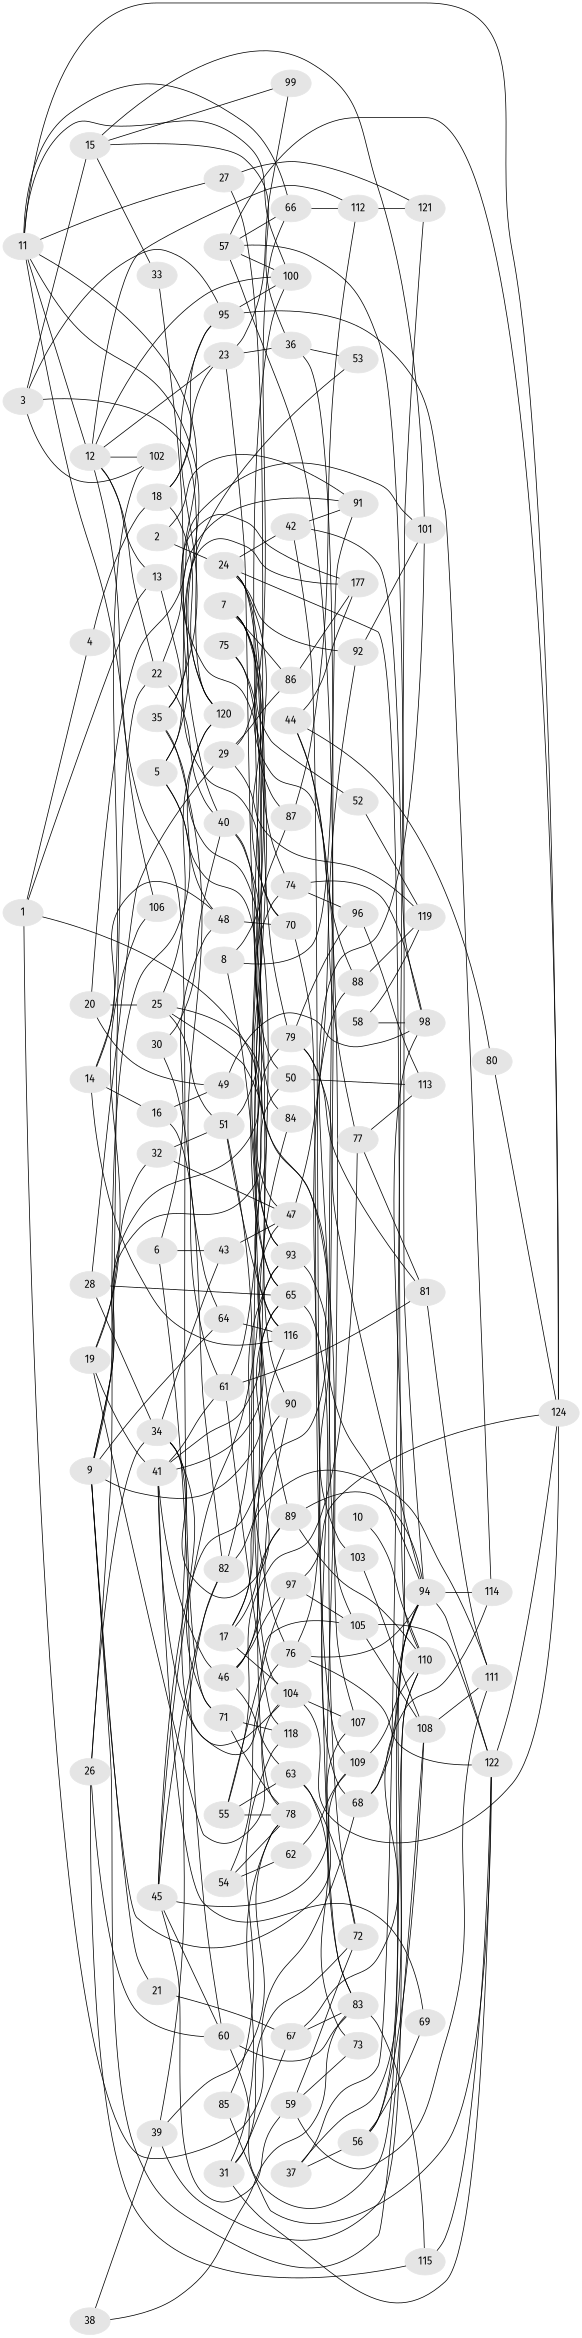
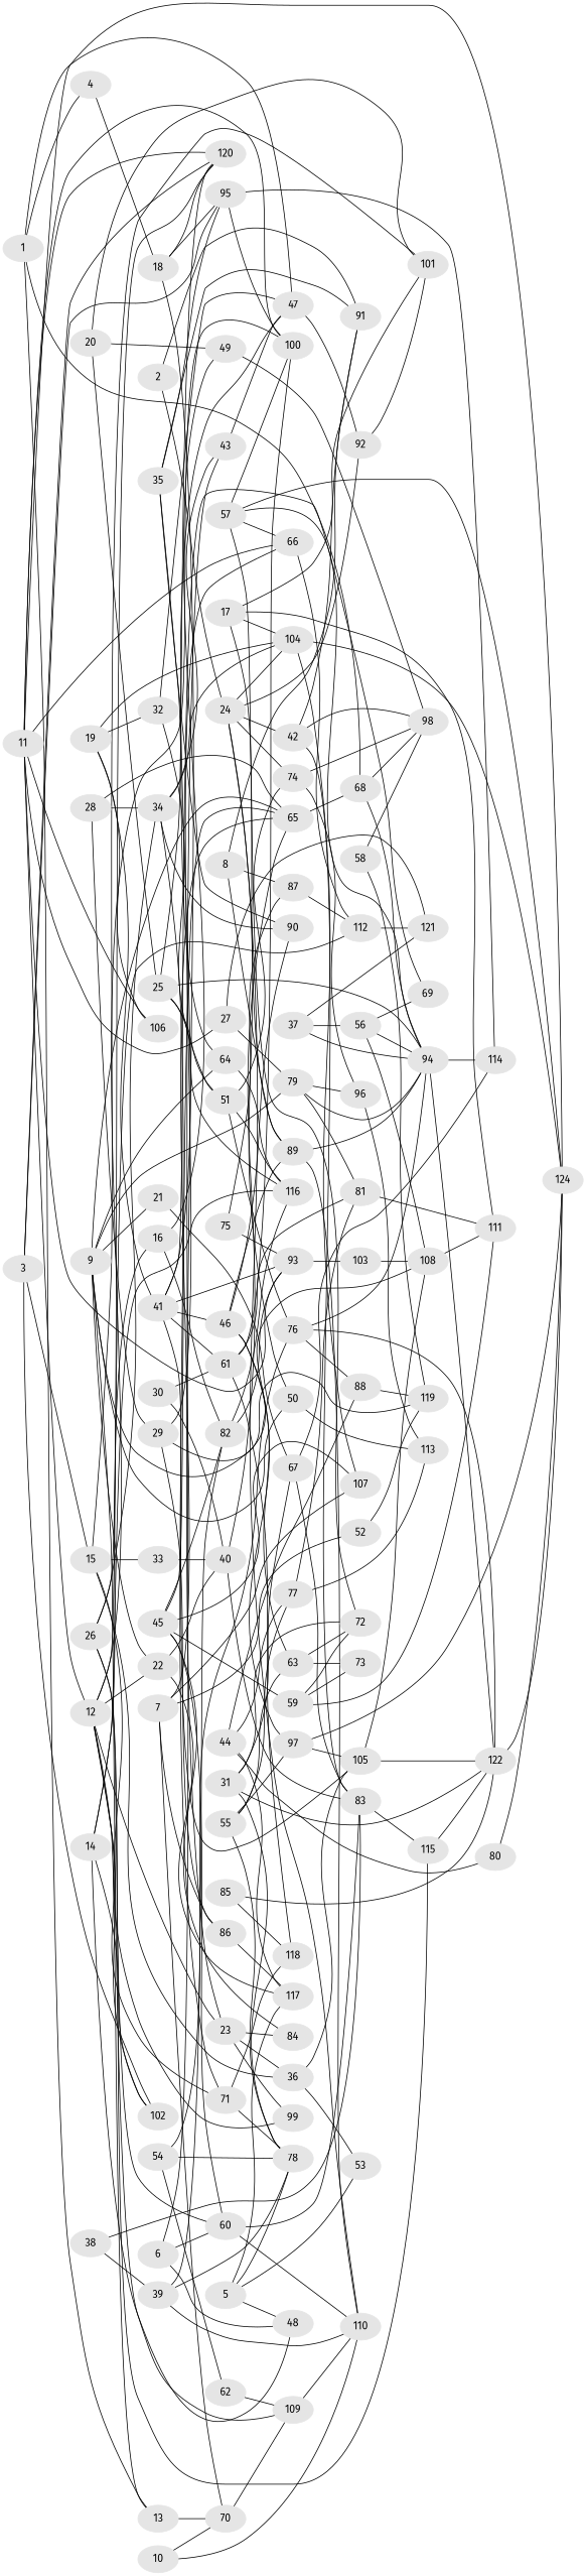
  graph {
    fontname="Fira Sans"
    rankdir=LR
    node [color=gray90 fontname="Fira Sans" style=filled]
    edge [fontname="Fira Sans"]
    1
    4
    13
    47
    68
    18
    70
    92
    94
    98
    2
    24
    91
    50
    110
    104
    42
    74
    3
    15
    95
    102
    120
    33
    36
    99
    101
    100
    114
    23
    5
    48
    53
    78
-   117 [label=177]
+   117
    6
    43
    60
    83
    7
    52
    65
    86
    107
    119
    109
    8
    87
    89
    112
    9
    21
    22
    64
    79
    108
    67
    40
    113
    116
    81
    96
    111
    10
    39
    82
    11
    12
    27
    66
    93
    106
    n73 [label=124]
    71
    121
    103
    84
    118
    14
    16
    49
    105
    17
    19
    32
    41
    51
    61
    46
    69
    20
    25
    76
    122
    26
    34
    115
    90
    28
    29
    30
    31
    72
    35
    37
    56
    38
    63
    97
    44
    77
    80
    88
    45
    59
    73
    54
    62
    55
    57
    58
    75
    85
    1 -- 4
    1 -- 13
    1 -- 47
    1 -- 68
    4 -- 18
    13 -- 70
    47 -- 92
    68 -- 94
    68 -- 98
    18 -- 95
    18 -- 120
    18 -- 23
    70 -- 109
    92 -- 101
    94 -- 114
    94 -- 122
    2 -- 24
    2 -- 91
    24 -- 92
    24 -- 50
    24 -- 110
    24 -- 104
    24 -- 42
    24 -- 74
    50 -- 113
    104 -- 107
    104 -- n73
    42 -- 98
    42 -- 91
    42 -- 83
    74 -- 98
    74 -- 96
    3 -- 15
    3 -- 95
    3 -- 102
    3 -- 120
    15 -- 33
    15 -- 36
    15 -- 99
    15 -- 101
    95 -- 100
    95 -- 114
    33 -- 40
    36 -- 53
    36 -- 105
    23 -- 36
    23 -- 99
    23 -- 84
    5 -- 48
    5 -- 53
    5 -- 78
    5 -- 117
    6 -- 48
    6 -- 43
    6 -- 60
    43 -- 47
    60 -- 110
    60 -- 83
    83 -- 115
    7 -- 70
    7 -- 52
    7 -- 65
    7 -- 86
    7 -- 107
    52 -- 119
    65 -- 68
    86 -- 117
    109 -- 110
    8 -- 91
    8 -- 87
    8 -- 89
    87 -- 112
    89 -- 94
    89 -- 110
    112 -- 121
    9 -- 50
    9 -- 65
    9 -- 109
    9 -- 21
    9 -- 22
    9 -- 64
    9 -- 79
    9 -- 108
    21 -- 67
    22 -- 117
    22 -- 40
    64 -- 116
    79 -- 94
    79 -- 81
    79 -- 96
    108 -- 111
    67 -- 114
    67 -- 83
    40 -- 83
    40 -- 65
    81 -- 111
    96 -- 113
-   48 -- 70
+   10 -- 70
    10 -- 110
    39 -- 110
    39 -- 78
    39 -- 82
    82 -- 116
    82 -- 93
    11 -- 120
    11 -- 100
    11 -- 12
    11 -- 27
    11 -- 66
    11 -- 93
    11 -- 106
    11 -- n73
    12 -- 13
    12 -- 102
    12 -- 100
    12 -- 23
    12 -- 112
    12 -- 22
    12 -- 71
    27 -- 79
    27 -- 121
    66 -- 112
    93 -- 103
    71 -- 78
    71 -- 118
    103 -- 108
    14 -- 102
    14 -- 48
    14 -- 116
    14 -- 16
    16 -- 82
    16 -- 49
    49 -- 98
    105 -- 108
    105 -- 122
    17 -- 104
    17 -- 101
    17 -- 89
    17 -- 111
    19 -- 104
    19 -- 106
    19 -- 32
    19 -- 41
    32 -- 47
    32 -- 51
    41 -- 47
    41 -- 93
    41 -- 105
    41 -- 61
    41 -- 46
    41 -- 69
    51 -- 74
    51 -- 116
    51 -- 76
    61 -- 100
    61 -- 81
    61 -- 118
    46 -- 89
    46 -- 90
    46 -- 63
    46 -- 97
    20 -- 101
    20 -- 49
    20 -- 25
    25 -- 94
    25 -- 120
    25 -- 116
    25 -- 51
    76 -- 94
    76 -- 122
    76 -- 88
    122 -- n73
    26 -- 120
    26 -- 60
    26 -- 34
    26 -- 115
    34 -- 104
    34 -- 43
    34 -- 71
    34 -- 90
    115 -- 122
    28 -- 65
    28 -- 34
    28 -- 29
    29 -- 86
    29 -- 119
    29 -- 66
    30 -- 40
    30 -- 61
    31 -- 78
    31 -- 67
    31 -- 122
    31 -- 72
    35 -- 91
    35 -- 95
    35 -- 64
    35 -- 90
    37 -- 94
    37 -- 121
    37 -- 56
    56 -- 94
    56 -- 108
    56 -- 69
    38 -- 83
    38 -- 39
    63 -- 72
    63 -- 73
    97 -- n73
    97 -- 105
    44 -- 117
    44 -- 77
    44 -- 80
    44 -- 88
    77 -- 113
    77 -- 81
    80 -- n73
    88 -- 119
    45 -- 60
    45 -- 65
    45 -- 107
    45 -- 82
    45 -- 84
    45 -- 59
    59 -- 111
    59 -- 72
    59 -- 73
    54 -- 78
    54 -- 76
    54 -- 62
    62 -- 109
    55 -- 78
    55 -- 63
    55 -- 97
    55 -- 77
    57 -- 94
    57 -- 100
    57 -- 66
    57 -- n73
    57 -- 72
    58 -- 98
    58 -- 119
    75 -- 87
    75 -- 93
    85 -- 118
    85 -- 122
  }
